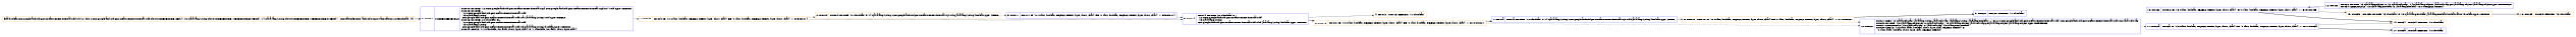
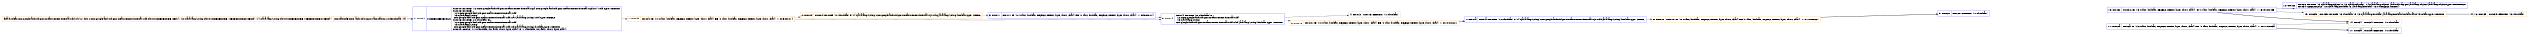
  digraph {
    rankdir=LR
    node [color=blue shape=record]
    edge [style=solid]
    n1 [label="{0\:\ 0x0000|MTH_ENTER_BLOCK\l|0x0000: INVOKE  (r2 I:com.google.android.gms.measurement.internal.zzgf) com.google.android.gms.measurement.internal.zzgf.zzo():void type: VIRTUAL \l0x0003: INVOKE  \l  (r2 I:com.google.android.gms.measurement.internal.zzfd)\l  (r3 I:java.lang.String)\l com.google.android.gms.measurement.internal.zzfd.zzav(java.lang.String):void type: DIRECT \l0x0006: INVOKE  (r0 I:boolean) = \l  (r2 I:com.google.android.gms.measurement.internal.zzfd)\l  (r3 I:java.lang.String)\l com.google.android.gms.measurement.internal.zzfd.zzbc(java.lang.String):boolean type: VIRTUAL \l0x000a: CONST  (r1 I:?[boolean, int, float, short, byte, char]) = (1 ?[boolean, int, float, short, byte, char]) \l}"]
    n2 [color=darkorange label="{1\:\ 0x000b|0x000b: IF  (r0 I:?[int, boolean, OBJECT, ARRAY, byte, short, char]) == (0 ?[int, boolean, OBJECT, ARRAY, byte, short, char])  \-\> B:5:0x0014 \l}"]
    n3 [color=darkorange label="{2\:\ 0x000d|0x000d: INVOKE  (r0 I:boolean) = (r4 I:java.lang.String) com.google.android.gms.measurement.internal.zzjs.zzbq(java.lang.String):boolean type: STATIC \l}"]
    n4 [label="{5\:\ 0x0014|0x0014: INVOKE  (r0 I:boolean) = \l  (r2 I:com.google.android.gms.measurement.internal.zzfd)\l  (r3 I:java.lang.String)\l com.google.android.gms.measurement.internal.zzfd.zzbd(java.lang.String):boolean type: VIRTUAL \l}"]
    n5 [label="{3\:\ 0x0011|0x0011: IF  (r0 I:?[int, boolean, OBJECT, ARRAY, byte, short, char]) == (0 ?[int, boolean, OBJECT, ARRAY, byte, short, char])  \-\> B:5:0x0014 \l}"]
    n6 [color=darkorange label="{4\:\ 0x0013|0x0013: RETURN  (r1 I:boolean) \l}"]
    n7 [color=darkorange label="{6\:\ 0x0018|0x0018: IF  (r0 I:?[int, boolean, OBJECT, ARRAY, byte, short, char]) == (0 ?[int, boolean, OBJECT, ARRAY, byte, short, char])  \-\> B:10:0x0021 \l}"]
    n8 [label="{7\:\ 0x001a|0x001a: INVOKE  (r0 I:boolean) = (r4 I:java.lang.String) com.google.android.gms.measurement.internal.zzjs.zzbk(java.lang.String):boolean type: STATIC \l}"]
-   n9 [label="{10\:\ 0x0021|0x0021: IGET  (r0 I:java.util.Map\<java.lang.String, java.util.Map\<java.lang.String, java.lang.Boolean\>\>) = (r2 I:com.google.android.gms.measurement.internal.zzfd) com.google.android.gms.measurement.internal.zzfd.zznn java.util.Map \l0x0023: INVOKE  (r3 I:java.lang.Object) = (r0 I:java.util.Map), (r3 I:java.lang.Object) java.util.Map.get(java.lang.Object):java.lang.Object type: INTERFACE \l0x0027: CHECK_CAST  (r3 I:java.util.Map) = (java.util.Map) (r3 I:?[OBJECT, ARRAY]) \l0x0029: CONST  (r0 I:?[int, float, boolean, short, byte, char, OBJECT, ARRAY]) = \l  (0 ?[int, float, boolean, short, byte, char, OBJECT, ARRAY])\l \l}"]
    n10 [color=darkorange label="{8\:\ 0x001e|0x001e: IF  (r0 I:?[int, boolean, OBJECT, ARRAY, byte, short, char]) == (0 ?[int, boolean, OBJECT, ARRAY, byte, short, char])  \-\> B:10:0x0021 \l}"]
    n11 [label="{11\:\ 0x002a|0x002a: IF  (r3 I:?[int, boolean, OBJECT, ARRAY, byte, short, char]) == (0 ?[int, boolean, OBJECT, ARRAY, byte, short, char])  \-\> B:17:0x003a \l}"]
    n12 [label="{9\:\ 0x0020|0x0020: RETURN  (r1 I:boolean) \l}"]
    n13 [label="{17\:\ 0x003a|0x003a: RETURN  (r0 I:boolean) \l}"]
    n14 [color=darkorange label="{14\:\ 0x0034|0x0034: RETURN  (r0 I:boolean) \l}"]
    n15 [label="{12\:\ 0x002c|0x002c: INVOKE  (r3 I:java.lang.Object) = (r3 I:java.util.Map), (r4 I:java.lang.Object) java.util.Map.get(java.lang.Object):java.lang.Object type: INTERFACE \l0x0030: CHECK_CAST  (r3 I:java.lang.Boolean) = (java.lang.Boolean) (r3 I:?[OBJECT, ARRAY]) \l}"]
    n16 [label="{13\:\ 0x0032|0x0032: IF  (r3 I:?[int, boolean, OBJECT, ARRAY, byte, short, char]) != (0 ?[int, boolean, OBJECT, ARRAY, byte, short, char])  \-\> B:15:0x0035 \l}"]
    n17 [color=darkorange label="{15\:\ 0x0035|0x0035: INVOKE  (r3 I:boolean) = (r3 I:java.lang.Boolean) java.lang.Boolean.booleanValue():boolean type: VIRTUAL \l}"]
    n18 [color=darkorange label="{16\:\ 0x0039|0x0039: RETURN  (r3 I:boolean) \l}"]
    n19 [color=darkorange label="{final boolean com.google.android.gms.measurement.internal.zzfd.zzk((r2 'this' I:com.google.android.gms.measurement.internal.zzfd A[IMMUTABLE_TYPE, THIS]), (r3 I:java.lang.String A[IMMUTABLE_TYPE, METHOD_ARGUMENT]), (r4 I:java.lang.String A[IMMUTABLE_TYPE, METHOD_ARGUMENT]))  | Annotation[BUILD, android.support.annotation.WorkerThread, \{\}]\l}"]
    n1 -> n2
    n2 -> n3 [style=dashed]
    n2 -> n4
    n3 -> n5 [style=dashed]
    n4 -> n6
-   n4 -> n7 [style=bold]
+   n4 -> n7 [style=dashed]
    n5 -> n4
    n7 -> n8 [style=bold]
-   n7 -> n9 [style=dashed]
    n8 -> n10
-   n9 -> n11 [style=dashed]
-   n10 -> n9 [style=dashed]
    n10 -> n12 [style=bold]
    n11 -> n13 [style=bold]
    n11 -> n14
-   n15 -> n16
+   n16 -> n15
    n16 -> n14 [style=bold]
    n16 -> n17
    n17 -> n18 [style=bold]
    n19 -> n1 [style=bold]
  }
